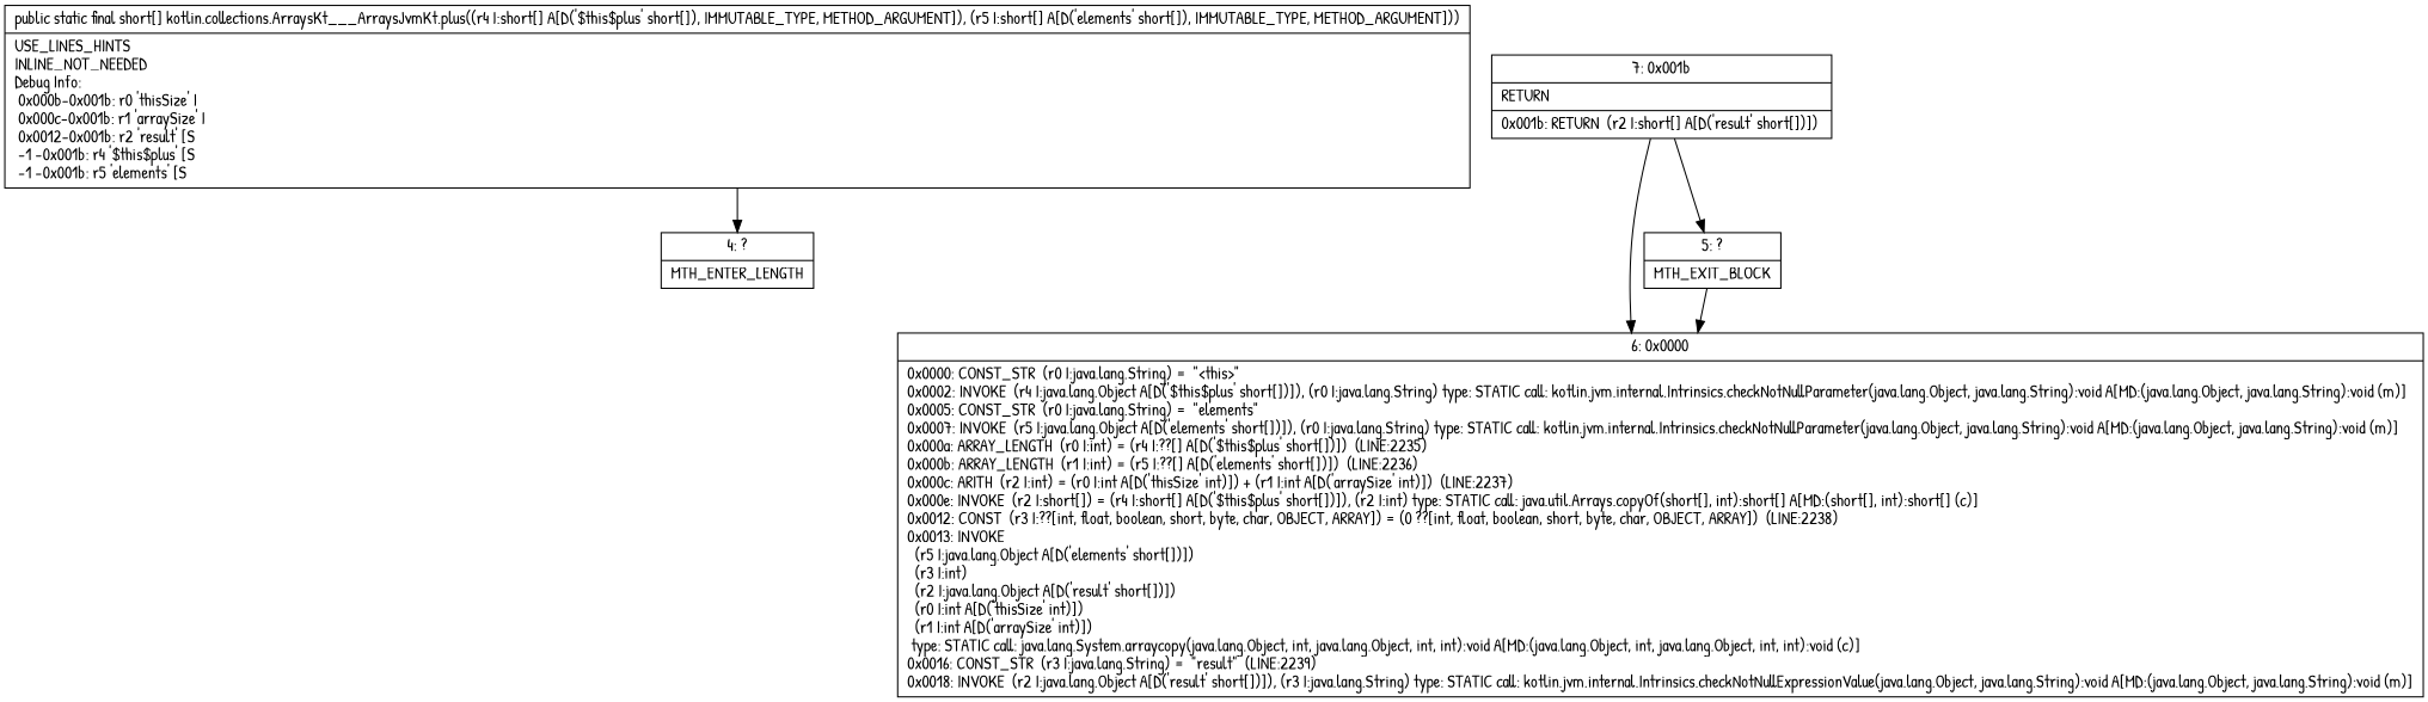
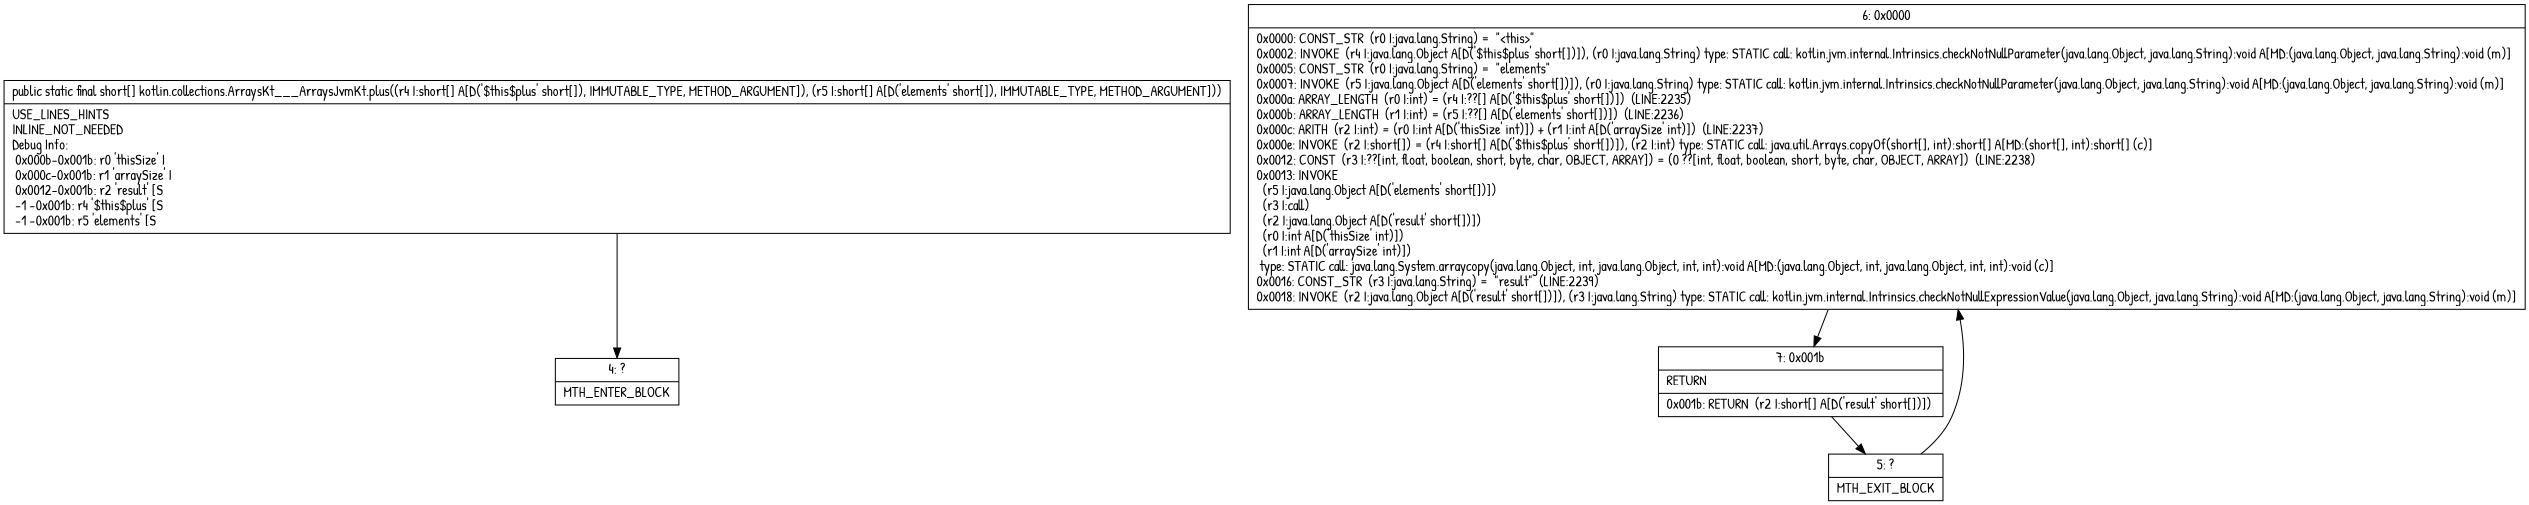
  digraph {
    fontname="Patrick Hand"
    node [fontname="Patrick Hand" shape=record]
    edge [fontname="Patrick Hand"]
-   n1 [label="{4\:\ ?|MTH_ENTER_LENGTH\l}"]
-   n2 [label="{6\:\ 0x0000|0x0000: CONST_STR  (r0 I:java.lang.String) =  \"\<this\>\" \l0x0002: INVOKE  (r4 I:java.lang.Object A[D('$this$plus' short[])]), (r0 I:java.lang.String) type: STATIC call: kotlin.jvm.internal.Intrinsics.checkNotNullParameter(java.lang.Object, java.lang.String):void A[MD:(java.lang.Object, java.lang.String):void (m)]\l0x0005: CONST_STR  (r0 I:java.lang.String) =  \"elements\" \l0x0007: INVOKE  (r5 I:java.lang.Object A[D('elements' short[])]), (r0 I:java.lang.String) type: STATIC call: kotlin.jvm.internal.Intrinsics.checkNotNullParameter(java.lang.Object, java.lang.String):void A[MD:(java.lang.Object, java.lang.String):void (m)]\l0x000a: ARRAY_LENGTH  (r0 I:int) = (r4 I:??[] A[D('$this$plus' short[])])  (LINE:2235)\l0x000b: ARRAY_LENGTH  (r1 I:int) = (r5 I:??[] A[D('elements' short[])])  (LINE:2236)\l0x000c: ARITH  (r2 I:int) = (r0 I:int A[D('thisSize' int)]) + (r1 I:int A[D('arraySize' int)])  (LINE:2237)\l0x000e: INVOKE  (r2 I:short[]) = (r4 I:short[] A[D('$this$plus' short[])]), (r2 I:int) type: STATIC call: java.util.Arrays.copyOf(short[], int):short[] A[MD:(short[], int):short[] (c)]\l0x0012: CONST  (r3 I:??[int, float, boolean, short, byte, char, OBJECT, ARRAY]) = (0 ??[int, float, boolean, short, byte, char, OBJECT, ARRAY])  (LINE:2238)\l0x0013: INVOKE  \l  (r5 I:java.lang.Object A[D('elements' short[])])\l  (r3 I:int)\l  (r2 I:java.lang.Object A[D('result' short[])])\l  (r0 I:int A[D('thisSize' int)])\l  (r1 I:int A[D('arraySize' int)])\l type: STATIC call: java.lang.System.arraycopy(java.lang.Object, int, java.lang.Object, int, int):void A[MD:(java.lang.Object, int, java.lang.Object, int, int):void (c)]\l0x0016: CONST_STR  (r3 I:java.lang.String) =  \"result\"  (LINE:2239)\l0x0018: INVOKE  (r2 I:java.lang.Object A[D('result' short[])]), (r3 I:java.lang.String) type: STATIC call: kotlin.jvm.internal.Intrinsics.checkNotNullExpressionValue(java.lang.Object, java.lang.String):void A[MD:(java.lang.Object, java.lang.String):void (m)]\l}"]
+   n1 [label="{4\:\ ?|MTH_ENTER_BLOCK\l}"]
+   n2 [label="{6\:\ 0x0000|0x0000: CONST_STR  (r0 I:java.lang.String) =  \"\<this\>\" \l0x0002: INVOKE  (r4 I:java.lang.Object A[D('$this$plus' short[])]), (r0 I:java.lang.String) type: STATIC call: kotlin.jvm.internal.Intrinsics.checkNotNullParameter(java.lang.Object, java.lang.String):void A[MD:(java.lang.Object, java.lang.String):void (m)]\l0x0005: CONST_STR  (r0 I:java.lang.String) =  \"elements\" \l0x0007: INVOKE  (r5 I:java.lang.Object A[D('elements' short[])]), (r0 I:java.lang.String) type: STATIC call: kotlin.jvm.internal.Intrinsics.checkNotNullParameter(java.lang.Object, java.lang.String):void A[MD:(java.lang.Object, java.lang.String):void (m)]\l0x000a: ARRAY_LENGTH  (r0 I:int) = (r4 I:??[] A[D('$this$plus' short[])])  (LINE:2235)\l0x000b: ARRAY_LENGTH  (r1 I:int) = (r5 I:??[] A[D('elements' short[])])  (LINE:2236)\l0x000c: ARITH  (r2 I:int) = (r0 I:int A[D('thisSize' int)]) + (r1 I:int A[D('arraySize' int)])  (LINE:2237)\l0x000e: INVOKE  (r2 I:short[]) = (r4 I:short[] A[D('$this$plus' short[])]), (r2 I:int) type: STATIC call: java.util.Arrays.copyOf(short[], int):short[] A[MD:(short[], int):short[] (c)]\l0x0012: CONST  (r3 I:??[int, float, boolean, short, byte, char, OBJECT, ARRAY]) = (0 ??[int, float, boolean, short, byte, char, OBJECT, ARRAY])  (LINE:2238)\l0x0013: INVOKE  \l  (r5 I:java.lang.Object A[D('elements' short[])])\l  (r3 I:call)\l  (r2 I:java.lang.Object A[D('result' short[])])\l  (r0 I:int A[D('thisSize' int)])\l  (r1 I:int A[D('arraySize' int)])\l type: STATIC call: java.lang.System.arraycopy(java.lang.Object, int, java.lang.Object, int, int):void A[MD:(java.lang.Object, int, java.lang.Object, int, int):void (c)]\l0x0016: CONST_STR  (r3 I:java.lang.String) =  \"result\"  (LINE:2239)\l0x0018: INVOKE  (r2 I:java.lang.Object A[D('result' short[])]), (r3 I:java.lang.String) type: STATIC call: kotlin.jvm.internal.Intrinsics.checkNotNullExpressionValue(java.lang.Object, java.lang.String):void A[MD:(java.lang.Object, java.lang.String):void (m)]\l}"]
    n3 [label="{7\:\ 0x001b|RETURN\l|0x001b: RETURN  (r2 I:short[] A[D('result' short[])]) \l}"]
    n4 [label="{5\:\ ?|MTH_EXIT_BLOCK\l}"]
    n5 [label="{public static final short[] kotlin.collections.ArraysKt___ArraysJvmKt.plus((r4 I:short[] A[D('$this$plus' short[]), IMMUTABLE_TYPE, METHOD_ARGUMENT]), (r5 I:short[] A[D('elements' short[]), IMMUTABLE_TYPE, METHOD_ARGUMENT]))  | USE_LINES_HINTS\lINLINE_NOT_NEEDED\lDebug Info:\l  0x000b\-0x001b: r0 'thisSize' I\l  0x000c\-0x001b: r1 'arraySize' I\l  0x0012\-0x001b: r2 'result' [S\l  \-1 \-0x001b: r4 '$this$plus' [S\l  \-1 \-0x001b: r5 'elements' [S\l}"]
-   n3 -> n2
+   n2 -> n3
    n3 -> n4
    n4 -> n2
    n5 -> n1
  }
